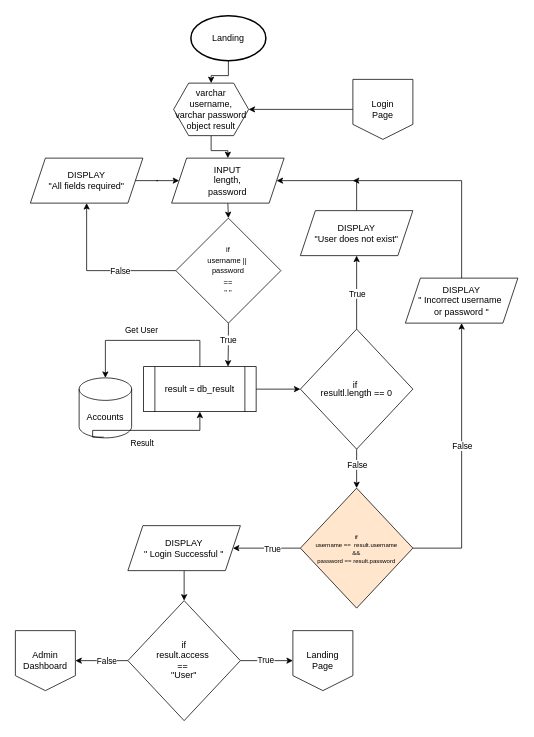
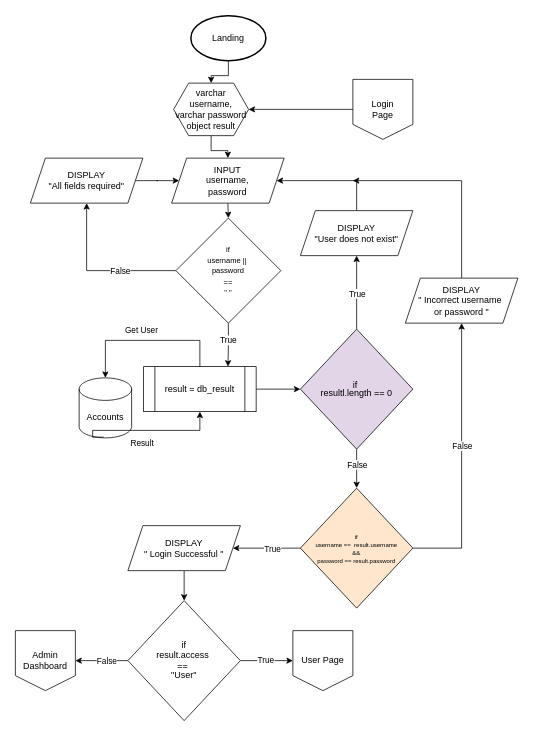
  <mxCell id="0" />
  <mxCell id="1" parent="0" />
  <mxCell id="2" style="edgeStyle=orthogonalEdgeStyle;rounded=0;orthogonalLoop=1;jettySize=auto;html=1;entryX=0.5;entryY=0;entryDx=0;entryDy=0;" parent="1" source="3" target="7" edge="1"><mxGeometry relative="1" as="geometry" /></mxCell>
  <mxCell id="3" value="varchar username,&lt;div&gt;varchar password&lt;/div&gt;&lt;div&gt;object result&lt;/div&gt;" style="shape=hexagon;perimeter=hexagonPerimeter2;whiteSpace=wrap;html=1;fixedSize=1;" parent="1" vertex="1"><mxGeometry x="231" y="110" width="100" height="70" as="geometry" /></mxCell>
  <mxCell id="4" style="edgeStyle=orthogonalEdgeStyle;rounded=0;orthogonalLoop=1;jettySize=auto;html=1;entryX=0.5;entryY=0;entryDx=0;entryDy=0;" parent="1" source="5" target="3" edge="1"><mxGeometry relative="1" as="geometry" /></mxCell>
  <mxCell id="5" value="Landing" style="strokeWidth=2;html=1;shape=mxgraph.flowchart.start_1;whiteSpace=wrap;" parent="1" vertex="1"><mxGeometry x="254" y="20" width="100" height="60" as="geometry" /></mxCell>
  <mxCell id="6" style="edgeStyle=orthogonalEdgeStyle;rounded=0;orthogonalLoop=1;jettySize=auto;html=1;exitX=0.5;exitY=1;exitDx=0;exitDy=0;entryX=0.5;entryY=0;entryDx=0;entryDy=0;" parent="1" source="7" target="12" edge="1"><mxGeometry relative="1" as="geometry" /></mxCell>
- <mxCell id="7" value="INPUT&lt;div&gt;length,&lt;/div&gt;&lt;div&gt;password&lt;/div&gt;" style="shape=parallelogram;perimeter=parallelogramPerimeter;whiteSpace=wrap;html=1;fixedSize=1;" parent="1" vertex="1"><mxGeometry x="228.33" y="210" width="150" height="60" as="geometry" /></mxCell>
+ <mxCell id="7" value="INPUT&lt;div&gt;username,&lt;/div&gt;&lt;div&gt;password&lt;/div&gt;" style="shape=parallelogram;perimeter=parallelogramPerimeter;whiteSpace=wrap;html=1;fixedSize=1;" parent="1" vertex="1"><mxGeometry x="228.33" y="210" width="150" height="60" as="geometry" /></mxCell>
  <mxCell id="8" style="edgeStyle=orthogonalEdgeStyle;rounded=0;orthogonalLoop=1;jettySize=auto;html=1;exitX=0;exitY=0.5;exitDx=0;exitDy=0;entryX=0.5;entryY=1;entryDx=0;entryDy=0;" parent="1" source="12" target="13" edge="1"><mxGeometry relative="1" as="geometry"><mxPoint x="110" y="270" as="targetPoint" /></mxGeometry></mxCell>
  <mxCell id="9" value="False" style="edgeLabel;html=1;align=center;verticalAlign=middle;resizable=0;points=[];" parent="8" vertex="1" connectable="0"><mxGeometry x="-0.279" relative="1" as="geometry"><mxPoint as="offset" /></mxGeometry></mxCell>
  <mxCell id="10" style="edgeStyle=orthogonalEdgeStyle;rounded=0;orthogonalLoop=1;jettySize=auto;html=1;exitX=0.5;exitY=1;exitDx=0;exitDy=0;entryX=0.75;entryY=0;entryDx=0;entryDy=0;" parent="1" source="12" target="16" edge="1"><mxGeometry relative="1" as="geometry"><mxPoint x="304" y="530" as="targetPoint" /></mxGeometry></mxCell>
  <mxCell id="11" value="True" style="edgeLabel;html=1;align=center;verticalAlign=middle;resizable=0;points=[];" parent="10" vertex="1" connectable="0"><mxGeometry x="-0.248" y="1" relative="1" as="geometry"><mxPoint x="-2" as="offset" /></mxGeometry></mxCell>
  <mxCell id="12" value="&lt;font style=&quot;font-size: 10px;&quot;&gt;if&lt;/font&gt;&lt;div&gt;&lt;font style=&quot;font-size: 10px;&quot;&gt;username ||&lt;/font&gt;&lt;span style=&quot;font-size: 10px; background-color: transparent; color: light-dark(rgb(0, 0, 0), rgb(255, 255, 255));&quot;&gt;&amp;nbsp;&lt;/span&gt;&lt;/div&gt;&lt;div&gt;&lt;font style=&quot;font-size: 10px;&quot;&gt;password&lt;/font&gt;&lt;/div&gt;&lt;div&gt;&lt;font style=&quot;font-size: 10px;&quot;&gt;==&lt;/font&gt;&lt;/div&gt;&lt;div&gt;&lt;font style=&quot;font-size: 10px;&quot;&gt;&quot; &quot;&lt;/font&gt;&lt;/div&gt;" style="rhombus;whiteSpace=wrap;html=1;" parent="1" vertex="1"><mxGeometry x="234" y="290" width="140" height="140" as="geometry" /></mxCell>
  <mxCell id="13" value="DISPLAY&lt;div&gt;&quot;All fields required&quot;&lt;/div&gt;" style="shape=parallelogram;perimeter=parallelogramPerimeter;whiteSpace=wrap;html=1;fixedSize=1;" parent="1" vertex="1"><mxGeometry x="40" y="210" width="150" height="60" as="geometry" /></mxCell>
  <mxCell id="14" style="edgeStyle=orthogonalEdgeStyle;rounded=0;orthogonalLoop=1;jettySize=auto;html=1;exitX=1;exitY=0.5;exitDx=0;exitDy=0;entryX=0;entryY=0.5;entryDx=0;entryDy=0;" parent="1" source="13" target="7" edge="1"><mxGeometry relative="1" as="geometry" /></mxCell>
  <mxCell id="15" style="edgeStyle=orthogonalEdgeStyle;rounded=0;orthogonalLoop=1;jettySize=auto;html=1;exitX=1;exitY=0.5;exitDx=0;exitDy=0;entryX=0;entryY=0.5;entryDx=0;entryDy=0;" parent="1" source="16" target="31" edge="1"><mxGeometry relative="1" as="geometry" /></mxCell>
  <mxCell id="16" value="result = db_result" style="shape=process;whiteSpace=wrap;html=1;backgroundOutline=1;" parent="1" vertex="1"><mxGeometry x="191" y="488" width="150" height="60" as="geometry" /></mxCell>
  <mxCell id="17" value="Accounts" style="shape=cylinder3;whiteSpace=wrap;html=1;boundedLbl=1;backgroundOutline=1;size=15;" parent="1" vertex="1"><mxGeometry x="105" y="503" width="70" height="80" as="geometry" /></mxCell>
  <mxCell id="18" style="edgeStyle=orthogonalEdgeStyle;rounded=0;orthogonalLoop=1;jettySize=auto;html=1;entryX=0.5;entryY=0;entryDx=0;entryDy=0;entryPerimeter=0;exitX=0.5;exitY=0;exitDx=0;exitDy=0;" parent="1" source="16" target="17" edge="1"><mxGeometry relative="1" as="geometry"><mxPoint x="128.33" y="503" as="sourcePoint" /><mxPoint x="128.33" y="443" as="targetPoint" /><Array as="points"><mxPoint x="260" y="453" /><mxPoint x="125" y="453" /></Array></mxGeometry></mxCell>
  <mxCell id="19" value="Get User" style="edgeLabel;html=1;align=center;verticalAlign=middle;resizable=0;points=[];" parent="18" vertex="1" connectable="0"><mxGeometry x="-0.095" y="1" relative="1" as="geometry"><mxPoint x="-19" y="-16" as="offset" /></mxGeometry></mxCell>
  <mxCell id="20" style="edgeStyle=orthogonalEdgeStyle;rounded=0;orthogonalLoop=1;jettySize=auto;html=1;exitX=0.467;exitY=0.988;exitDx=0;exitDy=0;exitPerimeter=0;entryX=0.5;entryY=1;entryDx=0;entryDy=0;" parent="1" source="17" target="16" edge="1"><mxGeometry relative="1" as="geometry"><Array as="points"><mxPoint x="123" y="573" /><mxPoint x="266" y="573" /></Array></mxGeometry></mxCell>
  <mxCell id="21" value="Result" style="edgeLabel;html=1;align=center;verticalAlign=middle;resizable=0;points=[];" parent="20" vertex="1" connectable="0"><mxGeometry x="-0.03" y="1" relative="1" as="geometry"><mxPoint x="-4" y="17" as="offset" /></mxGeometry></mxCell>
  <mxCell id="22" style="edgeStyle=orthogonalEdgeStyle;rounded=0;orthogonalLoop=1;jettySize=auto;html=1;exitX=1;exitY=0.5;exitDx=0;exitDy=0;entryX=0.5;entryY=1;entryDx=0;entryDy=0;" parent="1" source="26" target="35" edge="1"><mxGeometry relative="1" as="geometry" /></mxCell>
  <mxCell id="23" value="False" style="edgeLabel;html=1;align=center;verticalAlign=middle;resizable=0;points=[];" parent="22" vertex="1" connectable="0"><mxGeometry x="0.109" y="2" relative="1" as="geometry"><mxPoint x="2" as="offset" /></mxGeometry></mxCell>
  <mxCell id="24" style="edgeStyle=orthogonalEdgeStyle;rounded=0;orthogonalLoop=1;jettySize=auto;html=1;exitX=0;exitY=0.5;exitDx=0;exitDy=0;entryX=1;entryY=0.5;entryDx=0;entryDy=0;" parent="1" source="26" target="37" edge="1"><mxGeometry relative="1" as="geometry" /></mxCell>
  <mxCell id="25" value="True" style="edgeLabel;html=1;align=center;verticalAlign=middle;resizable=0;points=[];" parent="24" vertex="1" connectable="0"><mxGeometry x="-0.159" y="2" relative="1" as="geometry"><mxPoint y="-2" as="offset" /></mxGeometry></mxCell>
  <mxCell id="26" value="&lt;div style=&quot;line-height: 90%;&quot;&gt;&lt;font style=&quot;font-size: 8px; line-height: 90%;&quot;&gt;if&lt;/font&gt;&lt;div&gt;&lt;font style=&quot;font-size: 8px; line-height: 90%;&quot;&gt;username ==&amp;nbsp; result.username&lt;/font&gt;&lt;/div&gt;&lt;div&gt;&lt;font style=&quot;font-size: 8px; line-height: 90%;&quot;&gt;&amp;amp;&amp;amp;&lt;/font&gt;&lt;/div&gt;&lt;div&gt;&lt;font style=&quot;font-size: 8px; line-height: 90%;&quot;&gt;password == result.password&lt;/font&gt;&lt;/div&gt;&lt;/div&gt;" style="rhombus;whiteSpace=wrap;html=1;fillColor=#ffe6cc;" parent="1" vertex="1"><mxGeometry x="400" y="650" width="150" height="160" as="geometry" /></mxCell>
  <mxCell id="27" style="edgeStyle=orthogonalEdgeStyle;rounded=0;orthogonalLoop=1;jettySize=auto;html=1;exitX=0.5;exitY=0;exitDx=0;exitDy=0;entryX=0.5;entryY=1;entryDx=0;entryDy=0;" parent="1" source="31" target="33" edge="1"><mxGeometry relative="1" as="geometry" /></mxCell>
  <mxCell id="28" value="True" style="edgeLabel;html=1;align=center;verticalAlign=middle;resizable=0;points=[];" parent="27" vertex="1" connectable="0"><mxGeometry x="-0.23" y="2" relative="1" as="geometry"><mxPoint x="2" y="-10" as="offset" /></mxGeometry></mxCell>
  <mxCell id="29" style="edgeStyle=orthogonalEdgeStyle;rounded=0;orthogonalLoop=1;jettySize=auto;html=1;exitX=0.5;exitY=1;exitDx=0;exitDy=0;entryX=0.5;entryY=0;entryDx=0;entryDy=0;" parent="1" source="31" target="26" edge="1"><mxGeometry relative="1" as="geometry" /></mxCell>
  <mxCell id="30" value="False" style="edgeLabel;html=1;align=center;verticalAlign=middle;resizable=0;points=[];" parent="29" vertex="1" connectable="0"><mxGeometry x="-0.226" y="1" relative="1" as="geometry"><mxPoint x="-1" as="offset" /></mxGeometry></mxCell>
- <mxCell id="31" value="&lt;div style=&quot;line-height: 90%;&quot;&gt;&lt;font&gt;if&amp;nbsp;&lt;/font&gt;&lt;/div&gt;&lt;div style=&quot;line-height: 90%;&quot;&gt;&lt;font&gt;resultl.length == 0&lt;/font&gt;&lt;/div&gt;" style="rhombus;whiteSpace=wrap;html=1;" parent="1" vertex="1"><mxGeometry x="400" y="438" width="150" height="160" as="geometry" /></mxCell>
+ <mxCell id="31" value="&lt;div style=&quot;line-height: 90%;&quot;&gt;&lt;font&gt;if&amp;nbsp;&lt;/font&gt;&lt;/div&gt;&lt;div style=&quot;line-height: 90%;&quot;&gt;&lt;font&gt;resultl.length == 0&lt;/font&gt;&lt;/div&gt;" style="rhombus;whiteSpace=wrap;html=1;fillColor=#e1d5e7;" parent="1" vertex="1"><mxGeometry x="400" y="438" width="150" height="160" as="geometry" /></mxCell>
  <mxCell id="32" style="edgeStyle=orthogonalEdgeStyle;rounded=0;orthogonalLoop=1;jettySize=auto;html=1;entryX=1;entryY=0.5;entryDx=0;entryDy=0;" parent="1" source="33" target="7" edge="1"><mxGeometry relative="1" as="geometry"><Array as="points"><mxPoint x="475" y="240" /></Array></mxGeometry></mxCell>
  <mxCell id="33" value="DISPLAY&lt;div&gt;&quot;User does not exist&quot;&lt;/div&gt;" style="shape=parallelogram;perimeter=parallelogramPerimeter;whiteSpace=wrap;html=1;fixedSize=1;" parent="1" vertex="1"><mxGeometry x="400" y="280" width="150" height="60" as="geometry" /></mxCell>
  <mxCell id="34" style="edgeStyle=orthogonalEdgeStyle;rounded=0;orthogonalLoop=1;jettySize=auto;html=1;exitX=0.5;exitY=0;exitDx=0;exitDy=0;" parent="1" source="35" edge="1"><mxGeometry relative="1" as="geometry"><mxPoint x="470" y="240" as="targetPoint" /><Array as="points"><mxPoint x="615" y="240" /></Array></mxGeometry></mxCell>
  <mxCell id="35" value="DISPLAY&lt;div&gt;&quot; Incorrect&amp;nbsp;&lt;span style=&quot;background-color: transparent; color: light-dark(rgb(0, 0, 0), rgb(255, 255, 255));&quot;&gt;username&lt;/span&gt;&lt;span style=&quot;background-color: transparent; color: light-dark(rgb(0, 0, 0), rgb(255, 255, 255));&quot;&gt;&amp;nbsp;&lt;/span&gt;&lt;/div&gt;&lt;div&gt;&lt;span style=&quot;background-color: transparent; color: light-dark(rgb(0, 0, 0), rgb(255, 255, 255));&quot;&gt;or&amp;nbsp;&lt;/span&gt;&lt;span style=&quot;background-color: transparent; color: light-dark(rgb(0, 0, 0), rgb(255, 255, 255));&quot;&gt;password&amp;nbsp;&lt;/span&gt;&lt;span style=&quot;background-color: transparent; color: light-dark(rgb(0, 0, 0), rgb(255, 255, 255));&quot;&gt;&quot;&lt;/span&gt;&lt;/div&gt;" style="shape=parallelogram;perimeter=parallelogramPerimeter;whiteSpace=wrap;html=1;fixedSize=1;" parent="1" vertex="1"><mxGeometry x="540" y="370" width="150" height="60" as="geometry" /></mxCell>
  <mxCell id="36" style="edgeStyle=orthogonalEdgeStyle;rounded=0;orthogonalLoop=1;jettySize=auto;html=1;exitX=0.5;exitY=1;exitDx=0;exitDy=0;entryX=0.5;entryY=0;entryDx=0;entryDy=0;" parent="1" source="37" target="49" edge="1"><mxGeometry relative="1" as="geometry" /></mxCell>
  <mxCell id="37" value="DISPLAY&lt;div&gt;&quot; Login Successful&lt;span style=&quot;background-color: transparent; color: light-dark(rgb(0, 0, 0), rgb(255, 255, 255));&quot;&gt;&amp;nbsp;&lt;/span&gt;&lt;span style=&quot;background-color: transparent; color: light-dark(rgb(0, 0, 0), rgb(255, 255, 255));&quot;&gt;&quot;&lt;/span&gt;&lt;/div&gt;" style="shape=parallelogram;perimeter=parallelogramPerimeter;whiteSpace=wrap;html=1;fixedSize=1;" parent="1" vertex="1"><mxGeometry x="170" y="700" width="150" height="60" as="geometry" /></mxCell>
  <mxCell id="38" value="" style="group" parent="1" vertex="1" connectable="0"><mxGeometry x="390" y="840" width="80" height="80" as="geometry" /></mxCell>
  <mxCell id="39" value="" style="verticalLabelPosition=bottom;verticalAlign=top;html=1;shape=offPageConnector;rounded=0;size=0.25;" parent="38" vertex="1"><mxGeometry width="80" height="80" as="geometry" /></mxCell>
- <mxCell id="40" value="Landing Page" style="text;html=1;align=center;verticalAlign=middle;whiteSpace=wrap;rounded=0;" parent="38" vertex="1"><mxGeometry x="10" y="25" width="60" height="30" as="geometry" /></mxCell>
+ <mxCell id="40" value="User Page" style="text;html=1;align=center;verticalAlign=middle;whiteSpace=wrap;rounded=0;" parent="38" vertex="1"><mxGeometry x="10" y="25" width="60" height="30" as="geometry" /></mxCell>
  <mxCell id="41" value="" style="group" parent="1" vertex="1" connectable="0"><mxGeometry x="470" y="105" width="80" height="80" as="geometry" /></mxCell>
  <mxCell id="42" value="" style="verticalLabelPosition=bottom;verticalAlign=top;html=1;shape=offPageConnector;rounded=0;size=0.25;" parent="41" vertex="1"><mxGeometry width="80" height="80" as="geometry" /></mxCell>
  <mxCell id="43" value="Login Page" style="text;html=1;align=center;verticalAlign=middle;whiteSpace=wrap;rounded=0;" parent="41" vertex="1"><mxGeometry x="10" y="25" width="60" height="30" as="geometry" /></mxCell>
  <mxCell id="44" style="edgeStyle=orthogonalEdgeStyle;rounded=0;orthogonalLoop=1;jettySize=auto;html=1;entryX=1;entryY=0.5;entryDx=0;entryDy=0;" parent="1" source="42" target="3" edge="1"><mxGeometry relative="1" as="geometry" /></mxCell>
  <mxCell id="45" style="edgeStyle=orthogonalEdgeStyle;rounded=0;orthogonalLoop=1;jettySize=auto;html=1;exitX=1;exitY=0.5;exitDx=0;exitDy=0;entryX=0;entryY=0.5;entryDx=0;entryDy=0;" parent="1" source="49" target="39" edge="1"><mxGeometry relative="1" as="geometry" /></mxCell>
  <mxCell id="46" value="True" style="edgeLabel;html=1;align=center;verticalAlign=middle;resizable=0;points=[];" parent="45" vertex="1" connectable="0"><mxGeometry x="-0.051" y="1" relative="1" as="geometry"><mxPoint as="offset" /></mxGeometry></mxCell>
  <mxCell id="47" style="edgeStyle=orthogonalEdgeStyle;rounded=0;orthogonalLoop=1;jettySize=auto;html=1;exitX=0;exitY=0.5;exitDx=0;exitDy=0;entryX=1;entryY=0.5;entryDx=0;entryDy=0;" parent="1" source="49" target="51" edge="1"><mxGeometry relative="1" as="geometry" /></mxCell>
  <mxCell id="48" value="False" style="edgeLabel;html=1;align=center;verticalAlign=middle;resizable=0;points=[];" parent="47" vertex="1" connectable="0"><mxGeometry x="-0.166" relative="1" as="geometry"><mxPoint as="offset" /></mxGeometry></mxCell>
  <mxCell id="49" value="&lt;div style=&quot;line-height: 110%;&quot;&gt;&lt;div&gt;if&lt;/div&gt;&lt;div&gt;result.access&amp;nbsp;&lt;/div&gt;&lt;div&gt;==&amp;nbsp;&lt;/div&gt;&lt;div&gt;&quot;User&quot;&lt;/div&gt;&lt;/div&gt;" style="rhombus;whiteSpace=wrap;html=1;" parent="1" vertex="1"><mxGeometry x="170" y="800" width="150" height="160" as="geometry" /></mxCell>
  <mxCell id="50" value="" style="group" parent="1" vertex="1" connectable="0"><mxGeometry x="20" y="840" width="80" height="80" as="geometry" /></mxCell>
  <mxCell id="51" value="" style="verticalLabelPosition=bottom;verticalAlign=top;html=1;shape=offPageConnector;rounded=0;size=0.25;" parent="50" vertex="1"><mxGeometry width="80" height="80" as="geometry" /></mxCell>
  <mxCell id="52" value="Admin&lt;div&gt;Dashboard&lt;/div&gt;" style="text;html=1;align=center;verticalAlign=middle;whiteSpace=wrap;rounded=0;" parent="50" vertex="1"><mxGeometry x="10" y="25" width="60" height="30" as="geometry" /></mxCell>
